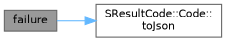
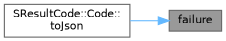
  digraph {
    rankdir=LR
    node [fontname=Helvetica fontsize=10 shape=box style=filled]
    n1 [color=gray40 fillcolor=grey60 fontcolor=black height=0.2 label=failure width=0.4]
    n2 [color=grey40 fillcolor=white height=0.2 label="SResultCode::Code::\ltoJson" width=0.4]
-   n1 -> n2 [color=steelblue1 fontname=Helvetica fontsize=10 labelfontname=Helvetica labelfontsize=10 style=solid]
+   n2 -> n1 [color=steelblue1 fontname=Helvetica fontsize=10 labelfontname=Helvetica labelfontsize=10 style=solid]
  }
